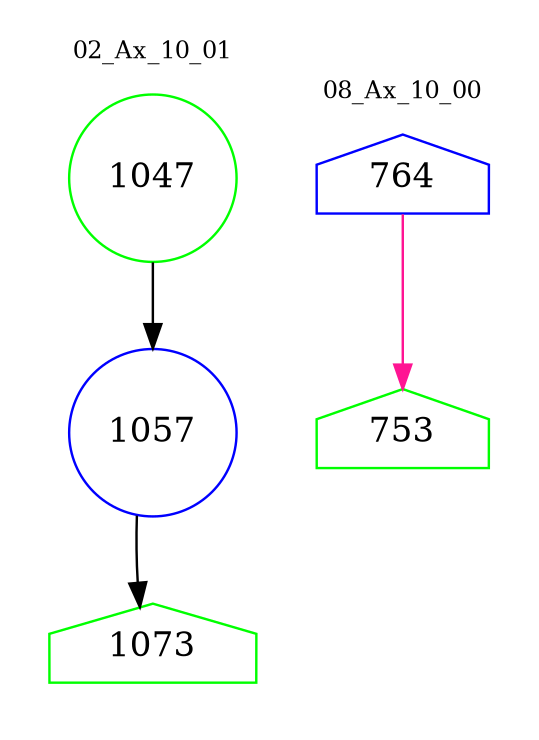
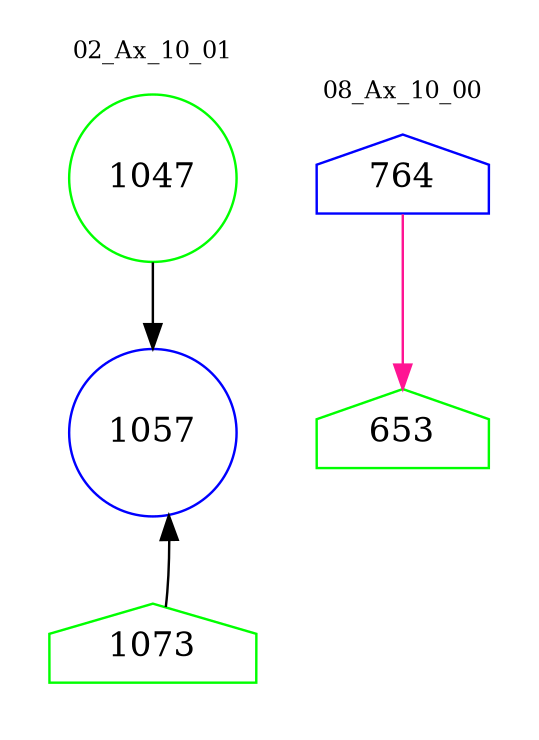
  digraph {
    node [color=green shape=house]
    edge [color=black]
    n1 [label=1047 shape=circle]
    n2 [color=blue label=1057 shape=circle]
    n3 [label=1073]
    n4 [color=blue label=764]
-   n5 [label=753]
+   n5 [label=653]
    subgraph cluster_1 {
      color=white
      fontsize=10
      label="02_Ax_10_01"
      n1
      n2
      n3
    }
    subgraph cluster_2 {
      color=white
      fontsize=10
      label="08_Ax_10_00"
      n4
      n5
    }
    n1 -> n2
-   n2 -> n3
+   n3 -> n2
    n4 -> n5 [color=deeppink]
  }
